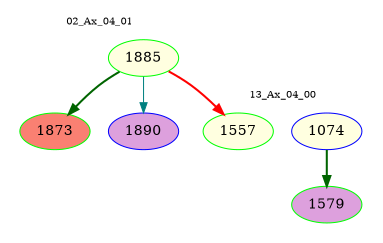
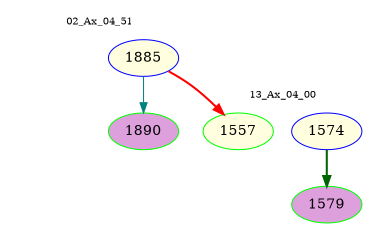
  digraph {
    node [color=blue fillcolor=lightyellow style=filled]
    edge [color=darkgreen style=bold]
-   n1 [label=1074]
+   n1 [label=1574]
    n2 [color=green label=1557]
    n3 [color=green fillcolor=plum label=1579]
-   n4 [color=green label=1885]
-   n5 [color=green fillcolor=salmon label=1873]
-   n6 [fillcolor=plum label=1890]
+   n4 [label=1885]
+   n6 [color=green fillcolor=plum label=1890]
    subgraph cluster_1 {
      color=white
      fontsize=10
      label="13_Ax_04_00"
      n1
      n2
      n3
    }
    subgraph cluster_2 {
      color=white
      fontsize=10
-     label="02_Ax_04_01"
+     label="02_Ax_04_51"
      n4
-     n5
      n6
    }
    n1 -> n3
    n4 -> n2 [color=red]
-   n4 -> n5
    n4 -> n6 [color=teal style=solid]
  }
